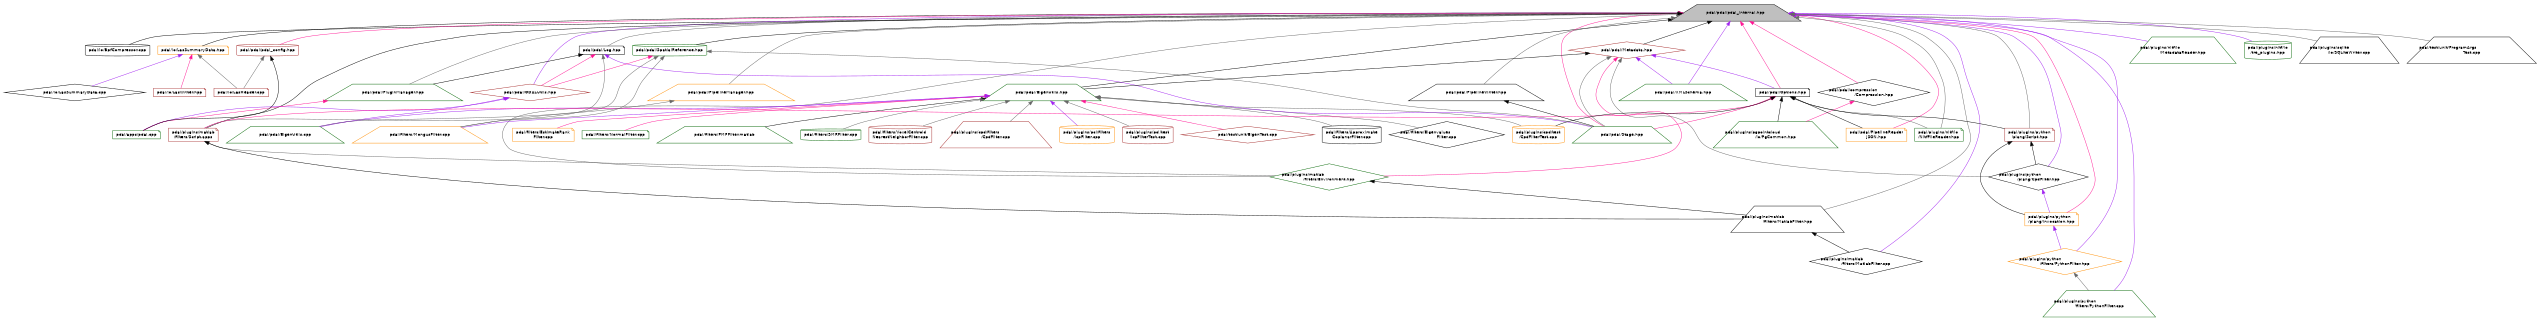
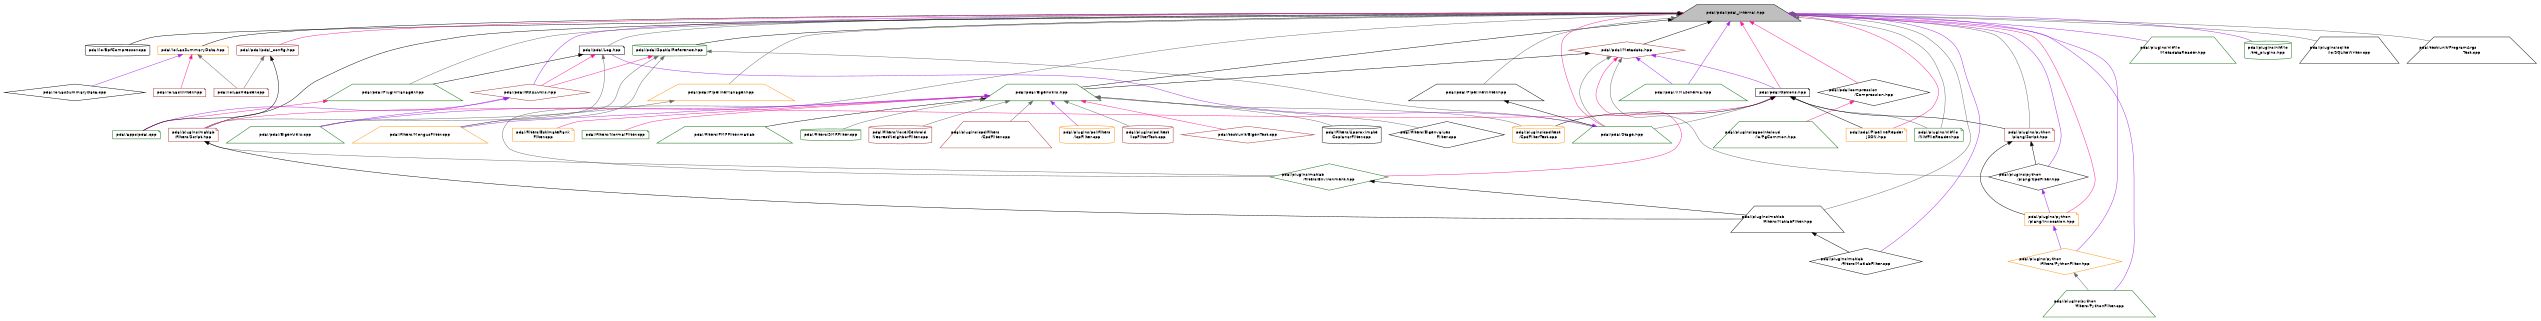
  digraph {
    node [color=darkgreen fillcolor=white fontname=Helvetica fontsize=10 shape=trapezium style=filled]
    edge [color=gray40 dir=back fontname=Helvetica fontsize=10 labelfontname=Helvetica labelfontsize=10 style=solid]
    n1 [color=black fillcolor=grey75 fontcolor=black height=0.2 label="pdal/pdal/pdal_internal.hpp" width=0.4]
    n2 [color=black height=0.2 label="pdal/io/BpfCompressor.cpp" shape=cylinder width=0.4]
    n3 [color=darkorange height=0.2 label="pdal/io/LasSummaryData.hpp" shape=note width=0.4]
    n4 [color=black height=0.2 label="pdal/pdal/compression\l/Compression.hpp" shape=diamond width=0.4]
    n5 [height=0.2 label="pdal/pdal/EigenUtils.hpp" width=0.4]
    n6 [color=brown height=0.2 label="pdal/pdal/GDALUtils.hpp" shape=diamond width=0.4]
    n7 [color=black height=0.2 label="pdal/pdal/Log.hpp" shape=note width=0.4]
    n8 [height=0.2 label="pdal/pdal/PluginManager.hpp" width=0.4]
    n9 [height=0.2 label="pdal/pdal/Stage.hpp" width=0.4]
-   n10 [color=brown height=0.2 label="pdal/plugins/matlab\l/filters/Script.apps" shape=note width=0.4]
+   n10 [color=brown height=0.2 label="pdal/plugins/matlab\l/filters/Script.hpp" shape=note width=0.4]
    n11 [height=0.2 label="pdal/plugins/matlab\l/filters/Environment.hpp" shape=diamond width=0.4]
    n12 [color=black height=0.2 label="pdal/plugins/matlab\l/filters/MatlabFilter.hpp" width=0.4]
    n13 [color=black height=0.2 label="pdal/plugins/matlab\l/filters/MatlabFilter.cpp" shape=diamond width=0.4]
    n14 [color=brown height=0.2 label="pdal/pdal/Metadata.hpp" shape=diamond width=0.4]
    n15 [color=black height=0.2 label="pdal/pdal/Options.hpp" shape=note width=0.4]
    n16 [color=darkorange height=0.2 label="pdal/pdal/PipelineReader\lJSON.hpp" shape=note width=0.4]
    n17 [height=0.2 label="pdal/plugins/nitf/io\l/NitfFileReader.hpp" shape=note width=0.4]
    n18 [color=brown height=0.2 label="pdal/plugins/python\l/plang/Script.hpp" shape=note width=0.4]
    n19 [color=darkorange height=0.2 label="pdal/plugins/python\l/plang/Invocation.hpp" shape=note width=0.4]
    n20 [color=darkorange height=0.2 label="pdal/plugins/python\l/filters/PythonFilter.hpp" shape=diamond width=0.4]
    n21 [height=0.2 label="pdal/plugins/python\l/filters/PythonFilter.cpp" width=0.4]
    n22 [color=black height=0.2 label="pdal/plugins/python\l/plang/CpdFilter.hpp" shape=diamond width=0.4]
    n23 [height=0.2 label="pdal/pdal/XMLSchema.hpp" width=0.4]
    n24 [color=brown height=0.2 label="pdal/pdal/pdal_config.hpp" shape=cylinder width=0.4]
    n25 [color=darkorange height=0.2 label="pdal/pdal/PipelineManager.hpp" width=0.4]
    n26 [color=black height=0.2 label="pdal/pdal/PipelineWriter.hpp" width=0.4]
    n27 [height=0.2 label="pdal/pdal/SpatialReference.hpp" shape=cylinder width=0.4]
    n28 [height=0.2 label="pdal/plugins/nitf/io\l/MetadataReader.hpp" width=0.4]
    n29 [height=0.2 label="pdal/plugins/nitf/io\l/tre_plugins.hpp" shape=cylinder width=0.4]
    n30 [color=black height=0.2 label="pdal/plugins/sqlite\l/io/SQLiteWriter.cpp" width=0.4]
    n31 [color=black height=0.2 label="pdal/test/unit/ProgramArgs\lTest.cpp" width=0.4]
    n32 [color=brown height=0.2 label="pdal/io/LasHeader.cpp" shape=note width=0.4]
    n33 [color=black height=0.2 label="pdal/io/LasSummaryData.cpp" shape=diamond width=0.4]
    n34 [color=brown height=0.2 label="pdal/io/LasWriter.hpp" shape=note width=0.4]
    n35 [height=0.2 label="pdal/plugins/pgpointcloud\l/io/PgCommon.hpp" width=0.4]
    n36 [color=black height=0.2 label="pdal/filters/Approximate\lCoplanarFilter.cpp" shape=cylinder width=0.4]
    n37 [color=black height=0.2 label="pdal/filters/Eigenvalues\lFilter.cpp" shape=diamond width=0.4]
    n38 [color=darkorange height=0.2 label="pdal/filters/EstimateRank\lFilter.cpp" shape=note width=0.4]
    n39 [color=darkorange height=0.2 label="pdal/filters/MongusFilter.cpp" width=0.4]
    n40 [height=0.2 label="pdal/filters/NormalFilter.cpp" shape=note width=0.4]
    n41 [height=0.2 label="pdal/filters/PMFFilter.matlab" width=0.4]
    n42 [height=0.2 label="pdal/filters/SMRFilter.cpp" shape=cylinder width=0.4]
    n43 [color=brown height=0.2 label="pdal/filters/VoxelCentroid\lNearestNeighborFilter.cpp" shape=cylinder width=0.4]
    n44 [height=0.2 label="pdal/pdal/EigenUtils.cpp" width=0.4]
    n45 [color=brown height=0.2 label="pdal/plugins/cpd/filters\l/CpdFilter.cpp" width=0.4]
    n46 [color=darkorange height=0.2 label="pdal/plugins/cpd/test\l/CpdFilterTest.cpp" shape=cylinder width=0.4]
    n47 [color=darkorange height=0.2 label="pdal/plugins/pcl/filters\l/IcpFilter.cpp" shape=cylinder width=0.4]
    n48 [color=brown height=0.2 label="pdal/plugins/pcl/test\l/IcpFilterTest.cpp" shape=cylinder width=0.4]
    n49 [color=brown height=0.2 label="pdal/test/unit/EigenTest.cpp" shape=diamond width=0.4]
    n50 [height=0.2 label="pdal/apps/pdal.cpp" shape=note width=0.4]
    n1 -> n2 [color=black]
    n1 -> n3 [color=black]
    n1 -> n4 [color=deeppink]
    n1 -> n5 [color=black]
    n1 -> n6 [color=purple]
    n1 -> n7
    n1 -> n8
    n1 -> n9 [color=deeppink]
    n1 -> n10 [color=black]
    n1 -> n11
    n1 -> n12
    n1 -> n13 [color=purple]
    n1 -> n14 [color=black]
    n1 -> n15 [color=deeppink]
    n1 -> n16 [color=deeppink]
    n1 -> n17
    n1 -> n18
    n1 -> n19 [color=deeppink]
    n1 -> n20 [color=purple]
    n1 -> n21 [color=purple]
    n1 -> n22 [color=purple]
    n1 -> n23 [color=purple]
    n1 -> n24 [color=deeppink]
    n1 -> n25
    n1 -> n26
    n1 -> n27 [color=black]
    n1 -> n28 [color=purple]
    n1 -> n29 [color=purple]
    n1 -> n30
    n1 -> n31
    n3 -> n32
    n3 -> n33 [color=purple]
    n3 -> n34 [color=deeppink]
    n4 -> n35 [color=deeppink]
    n5 -> n36
    n5 -> n37
    n5 -> n38 [color=deeppink]
    n5 -> n39 [color=purple]
    n5 -> n40 [color=deeppink]
    n5 -> n41 [color=black]
    n5 -> n42
    n5 -> n43
    n5 -> n44 [color=purple]
    n5 -> n45
    n5 -> n46
    n5 -> n47 [color=purple]
    n5 -> n48
    n5 -> n49 [color=deeppink]
    n6 -> n44 [color=purple]
    n6 -> n50 [color=purple]
    n7 -> n6 [color=deeppink]
    n7 -> n8 [color=black]
-   n7 -> n9 [color=purple]
+   n9 -> n7 [color=purple]
    n7 -> n10
    n8 -> n50 [color=deeppink]
    n10 -> n11
    n10 -> n12 [color=black]
    n11 -> n12 [color=black]
    n12 -> n13 [color=black]
    n14 -> n5 [color=black]
    n14 -> n9
    n14 -> n11 [color=deeppink]
    n14 -> n15 [color=purple]
    n14 -> n22
    n14 -> n23 [color=purple]
-   n15 -> n9 [color=deeppink]
+   n15 -> n9
    n15 -> n10 [color=deeppink]
    n15 -> n16 [color=black]
    n15 -> n17
    n15 -> n18 [color=black]
-   n15 -> n35 [color=black]
    n15 -> n46 [color=black]
    n18 -> n19 [color=black]
    n18 -> n22 [color=black]
    n19 -> n20 [color=purple]
    n20 -> n21
    n22 -> n19 [color=purple]
    n24 -> n32
    n24 -> n50 [color=black]
    n25 -> n39
    n26 -> n9 [color=black]
    n27 -> n6 [color=deeppink]
    n27 -> n9
    n27 -> n39
    n27 -> n44
  }
